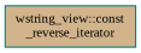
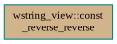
  digraph {
    rankdir=LR
    fontname="Liberation Serif"
-   n1 [color=teal fillcolor=tan fontname="Liberation Serif" fontsize=10 height=0.2 label="wstring_view::const\l_reverse_iterator" shape=record style=filled width=0.4]
+   n1 [color=teal fillcolor=tan fontname="Liberation Serif" fontsize=10 height=0.2 label="wstring_view::const\l_reverse_reverse" shape=record style=filled width=0.4]
  }
